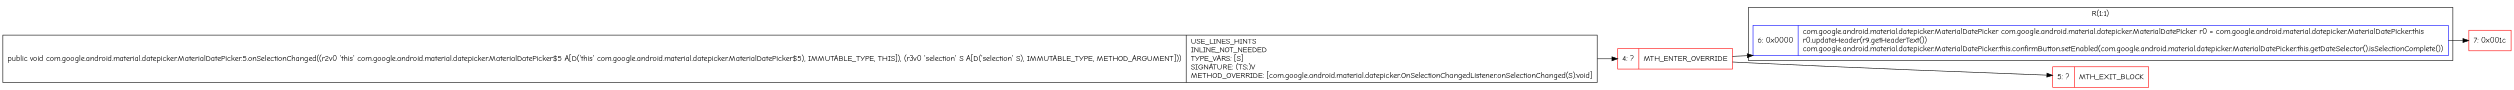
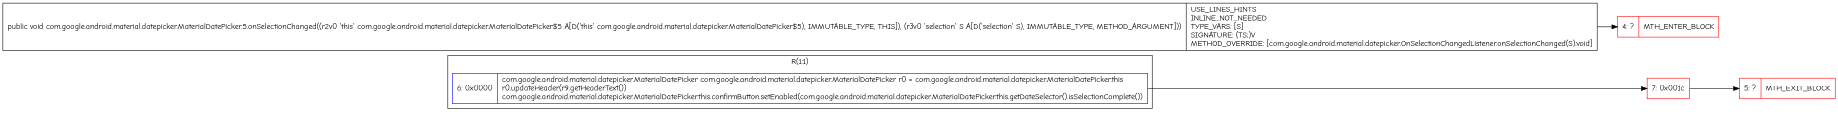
  digraph {
    fontname="Comic Neue"
    rankdir=LR
    node [color=red fontname="Comic Neue" shape=record]
    edge [fontname="Comic Neue"]
    n1 [color=blue label="{6\:\ 0x0000|com.google.android.material.datepicker.MaterialDatePicker com.google.android.material.datepicker.MaterialDatePicker r0 = com.google.android.material.datepicker.MaterialDatePicker.this\lr0.updateHeader(r9.getHeaderText())\lcom.google.android.material.datepicker.MaterialDatePicker.this.confirmButton.setEnabled(com.google.android.material.datepicker.MaterialDatePicker.this.getDateSelector().isSelectionComplete())\l}"]
    n2 [label="{7\:\ 0x001c}"]
    n3 [label="{5\:\ ?|MTH_EXIT_BLOCK\l}"]
-   n4 [label="{4\:\ ?|MTH_ENTER_OVERRIDE\l}"]
+   n4 [label="{4\:\ ?|MTH_ENTER_BLOCK\l}"]
    n5 [label="{public void com.google.android.material.datepicker.MaterialDatePicker.5.onSelectionChanged((r2v0 'this' com.google.android.material.datepicker.MaterialDatePicker$5 A[D('this' com.google.android.material.datepicker.MaterialDatePicker$5), IMMUTABLE_TYPE, THIS]), (r3v0 'selection' S A[D('selection' S), IMMUTABLE_TYPE, METHOD_ARGUMENT]))  | USE_LINES_HINTS\lINLINE_NOT_NEEDED\lTYPE_VARS: [S]\lSIGNATURE: (TS;)V\lMETHOD_OVERRIDE: [com.google.android.material.datepicker.OnSelectionChangedListener.onSelectionChanged(S):void]\l}" color=""]
    subgraph cluster_1 {
      label="R(1:1)"
      n1
    }
    n1 -> n2
-   n4 -> n3
-   n4 -> n1
+   n2 -> n3
    n5 -> n4
  }
